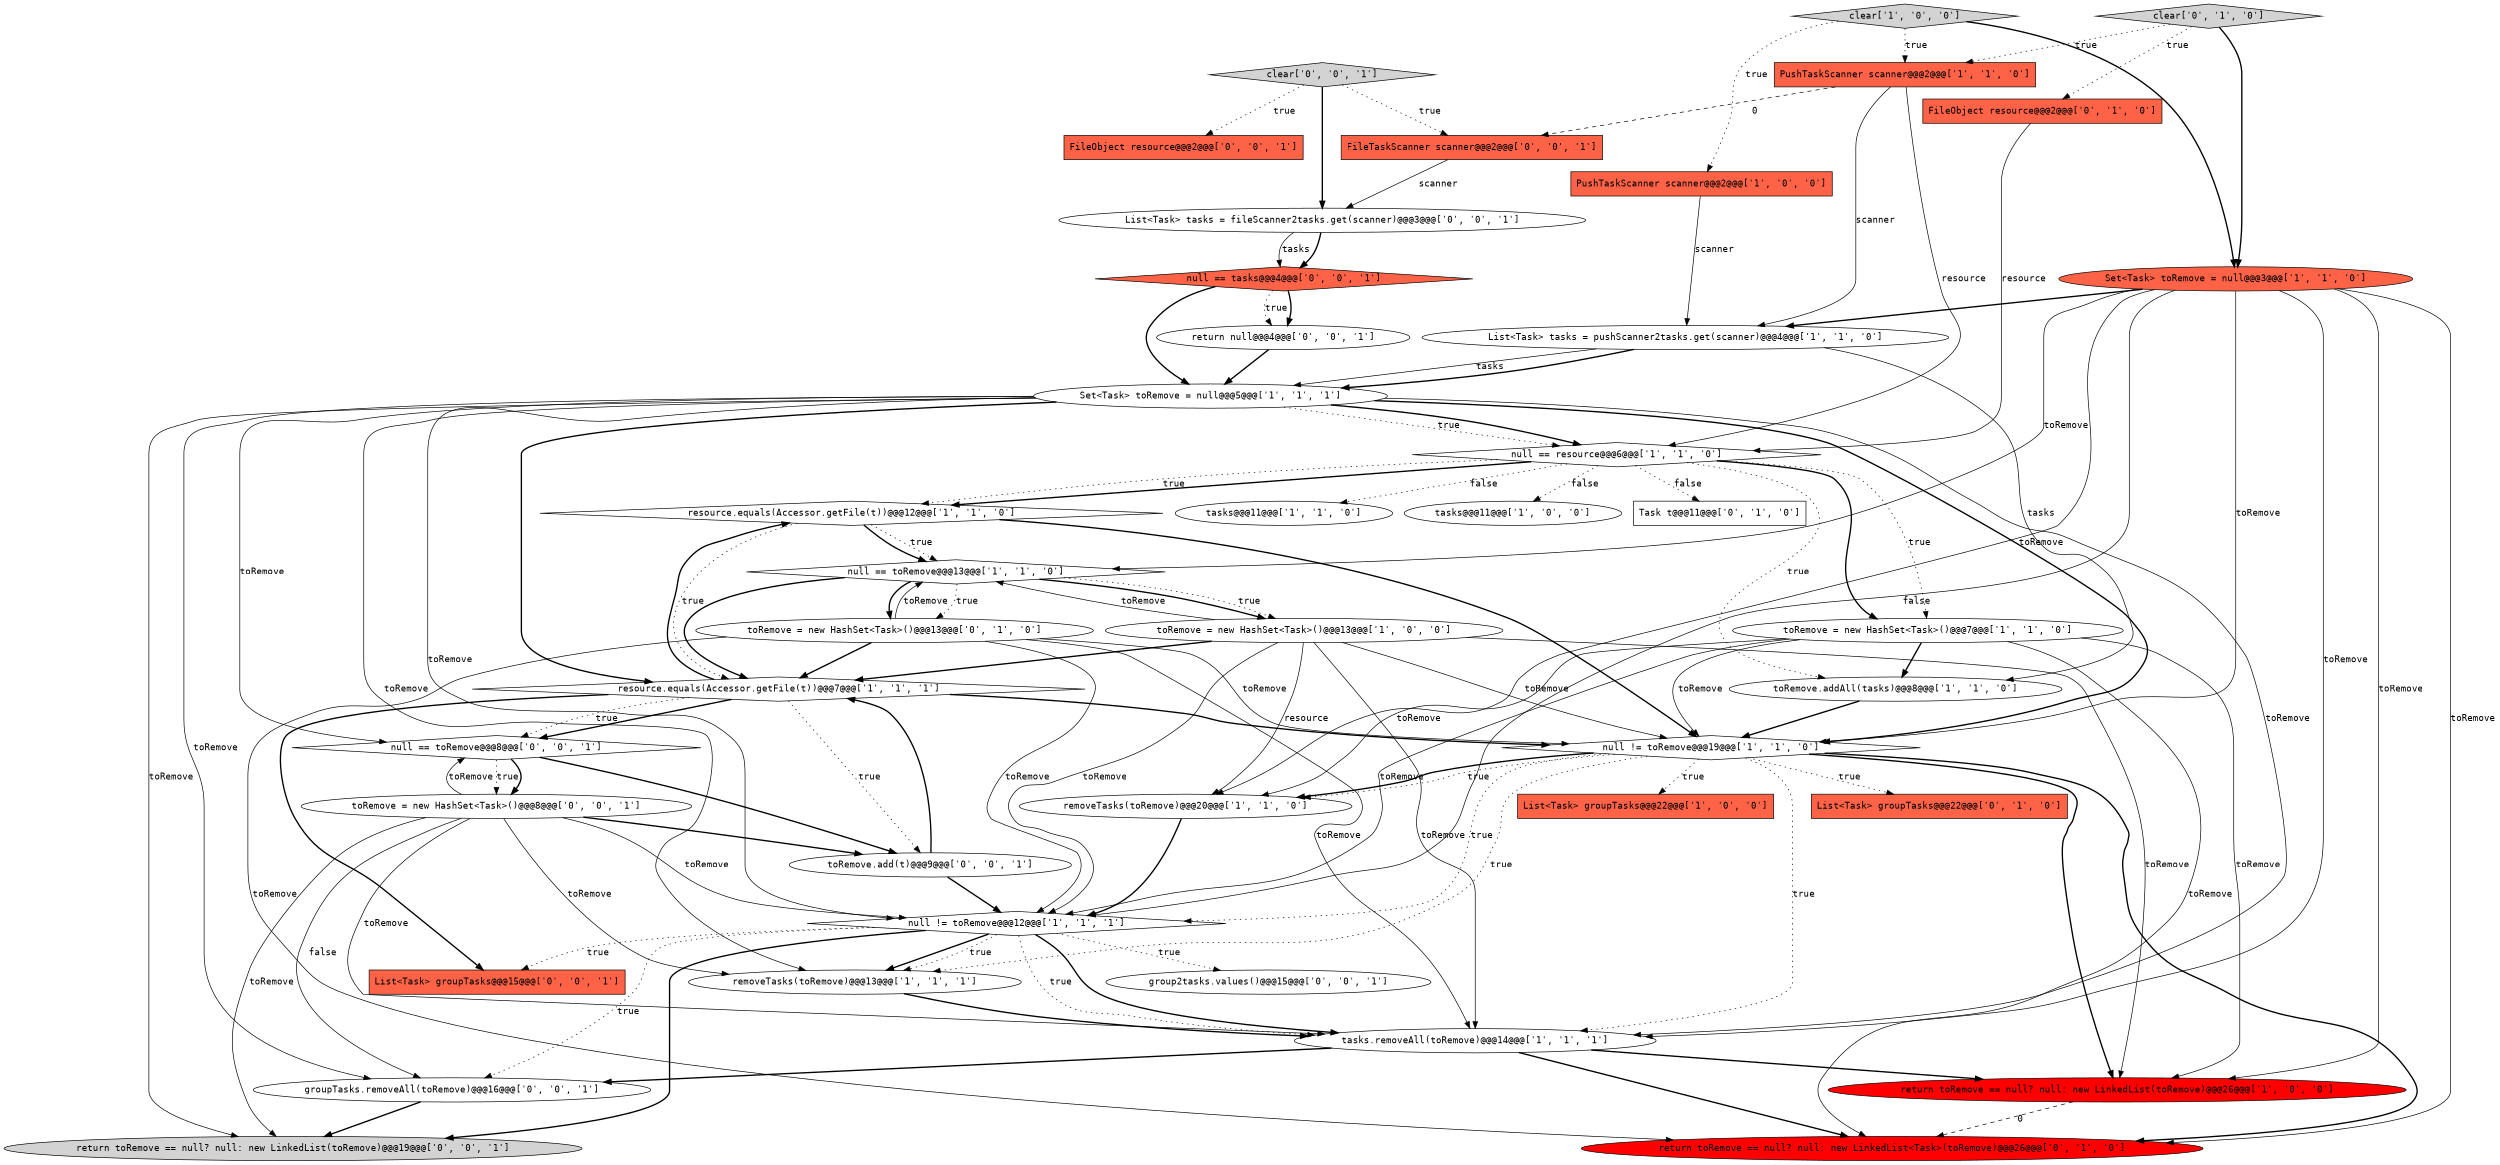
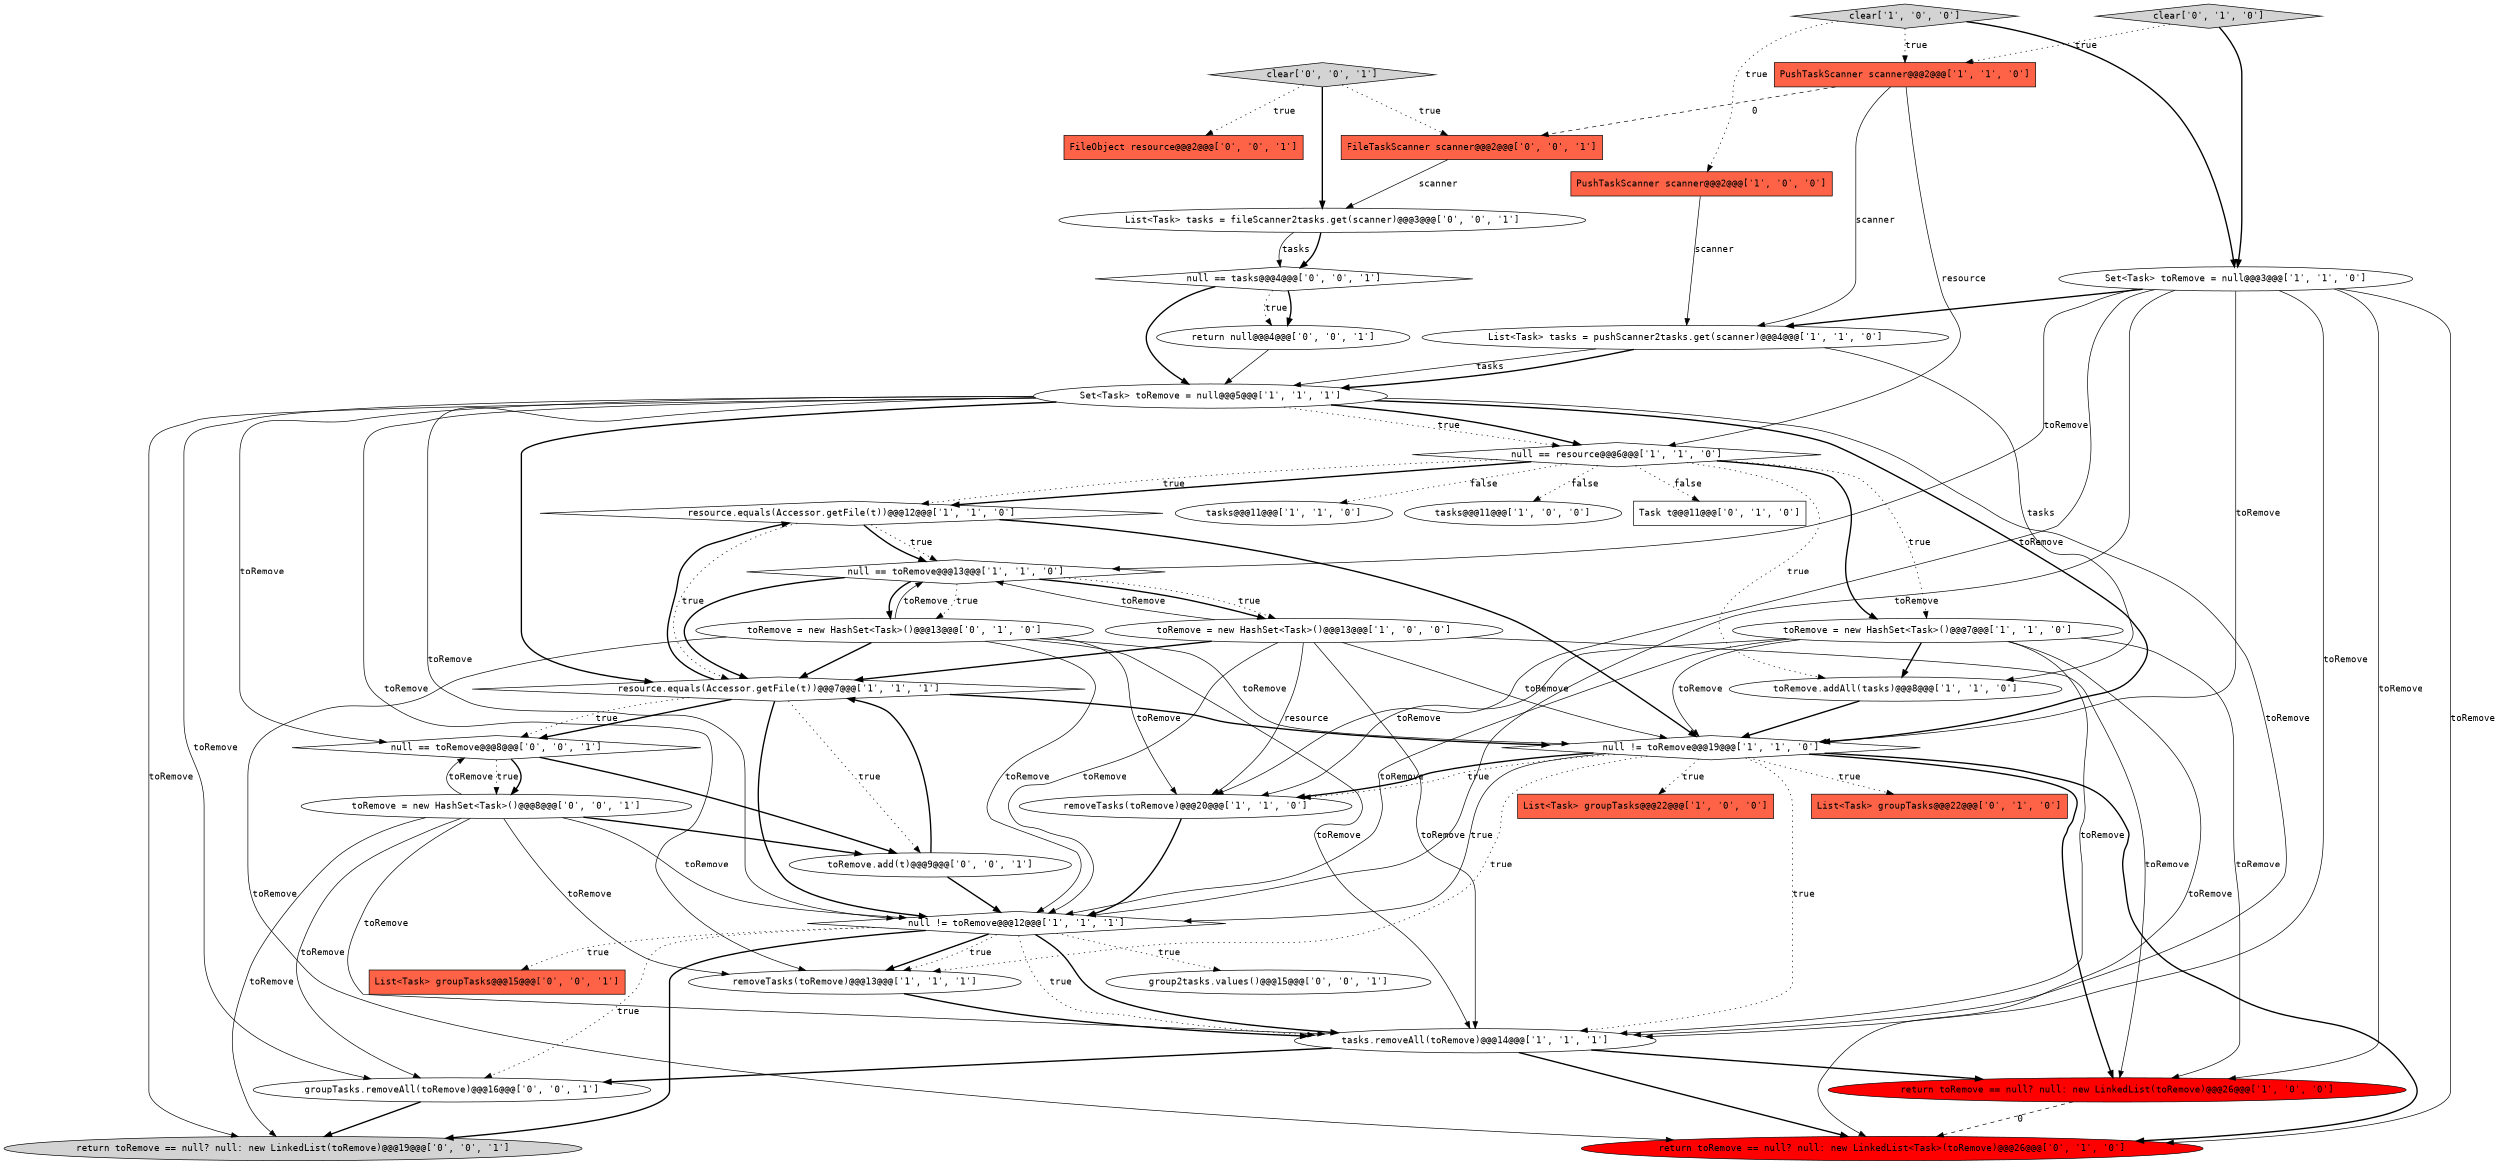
  digraph {
    fontname="DejaVu Sans Mono"
    node [fillcolor=white fontname="DejaVu Sans Mono" shape=ellipse style=filled]
    edge [fontname="DejaVu Sans Mono" style=solid]
    n1 [fillcolor=tomato label="List<Task> groupTasks@@@15@@@['0', '0', '1']" shape=box]
    n2 [fillcolor=tomato label="PushTaskScanner scanner@@@2@@@['1', '1', '0']" shape=box]
    n3 [label="List<Task> tasks = pushScanner2tasks.get(scanner)@@@4@@@['1', '1', '0']"]
    n4 [label="null == resource@@@6@@@['1', '1', '0']" shape=diamond]
    n5 [fillcolor=tomato label="FileTaskScanner scanner@@@2@@@['0', '0', '1']" shape=box]
    n6 [label="Set<Task> toRemove = null@@@5@@@['1', '1', '1']"]
    n7 [label="toRemove.addAll(tasks)@@@8@@@['1', '1', '0']"]
    n8 [label="tasks@@@11@@@['1', '1', '0']"]
    n9 [label="toRemove = new HashSet<Task>()@@@7@@@['1', '1', '0']"]
    n10 [label="resource.equals(Accessor.getFile(t))@@@12@@@['1', '1', '0']" shape=diamond]
    n11 [label="tasks@@@11@@@['1', '0', '0']"]
    n12 [label="Task t@@@11@@@['0', '1', '0']" shape=box]
    n13 [label="List<Task> tasks = fileScanner2tasks.get(scanner)@@@3@@@['0', '0', '1']"]
    n14 [label="null == toRemove@@@8@@@['0', '0', '1']" shape=diamond]
    n15 [label="toRemove.add(t)@@@9@@@['0', '0', '1']"]
    n16 [label="toRemove = new HashSet<Task>()@@@8@@@['0', '0', '1']"]
    n17 [label="null != toRemove@@@12@@@['1', '1', '1']" shape=diamond]
    n18 [label="resource.equals(Accessor.getFile(t))@@@7@@@['1', '1', '1']" shape=diamond]
    n19 [label="tasks.removeAll(toRemove)@@@14@@@['1', '1', '1']"]
    n20 [fillcolor=lightgray label="return toRemove == null? null: new LinkedList(toRemove)@@@19@@@['0', '0', '1']"]
    n21 [label="groupTasks.removeAll(toRemove)@@@16@@@['0', '0', '1']"]
    n22 [label="removeTasks(toRemove)@@@13@@@['1', '1', '1']"]
    n23 [fillcolor=red label="return toRemove == null? null: new LinkedList(toRemove)@@@26@@@['1', '0', '0']"]
    n24 [fillcolor=red label="return toRemove == null? null: new LinkedList<Task>(toRemove)@@@26@@@['0', '1', '0']"]
    n25 [label="removeTasks(toRemove)@@@20@@@['1', '1', '0']"]
    n26 [label="group2tasks.values()@@@15@@@['0', '0', '1']"]
    n27 [label="null != toRemove@@@19@@@['1', '1', '0']" shape=diamond]
-   n28 [fillcolor=tomato label="Set<Task> toRemove = null@@@3@@@['1', '1', '0']"]
+   n28 [label="Set<Task> toRemove = null@@@3@@@['1', '1', '0']"]
    n29 [label="null == toRemove@@@13@@@['1', '1', '0']" shape=diamond]
    n30 [label="toRemove = new HashSet<Task>()@@@13@@@['1', '0', '0']"]
    n31 [label="toRemove = new HashSet<Task>()@@@13@@@['0', '1', '0']"]
    n32 [fillcolor=tomato label="List<Task> groupTasks@@@22@@@['0', '1', '0']" shape=box]
    n33 [fillcolor=tomato label="List<Task> groupTasks@@@22@@@['1', '0', '0']" shape=box]
    n34 [fillcolor=lightgray label="clear['0', '1', '0']" shape=diamond]
-   n35 [fillcolor=tomato label="FileObject resource@@@2@@@['0', '1', '0']" shape=box]
    n36 [fillcolor=lightgray label="clear['0', '0', '1']" shape=diamond]
    n37 [fillcolor=tomato label="FileObject resource@@@2@@@['0', '0', '1']" shape=box]
-   n38 [fillcolor=tomato label="null == tasks@@@4@@@['0', '0', '1']" shape=diamond]
+   n38 [label="null == tasks@@@4@@@['0', '0', '1']" shape=diamond]
    n39 [label="return null@@@4@@@['0', '0', '1']"]
    n40 [fillcolor=lightgray label="clear['1', '0', '0']" shape=diamond]
    n41 [fillcolor=tomato label="PushTaskScanner scanner@@@2@@@['1', '0', '0']" shape=box]
    n2 -> n3 [label=scanner]
    n2 -> n4 [label=resource]
    n2 -> n5 [label=0 style=dashed]
    n3 -> n6 [label=tasks]
    n3 -> n6 [style=bold]
    n3 -> n7 [label=tasks]
    n4 -> n7 [label=true style=dotted]
    n4 -> n8 [label=false style=dotted]
    n4 -> n9 [label=true style=dotted]
    n4 -> n9 [style=bold]
    n4 -> n10 [style=bold]
    n4 -> n10 [label=true style=dotted]
    n4 -> n11 [label=false style=dotted]
    n4 -> n12 [label=false style=dotted]
    n5 -> n13 [label=scanner]
    n6 -> n4 [label=true style=dotted]
    n6 -> n4 [style=bold]
    n6 -> n14 [label=toRemove]
    n6 -> n17 [label=toRemove]
    n6 -> n18 [style=bold]
    n6 -> n19 [label=toRemove]
    n6 -> n20 [label=toRemove]
    n6 -> n21 [label=toRemove]
    n6 -> n22 [label=toRemove]
    n6 -> n27 [style=bold]
    n7 -> n27 [style=bold]
    n9 -> n7 [style=bold]
    n9 -> n17 [label=toRemove]
+   n9 -> n19 [label=toRemove]
    n9 -> n23 [label=toRemove]
    n9 -> n24 [label=toRemove]
    n9 -> n25 [label=toRemove]
    n9 -> n27 [label=toRemove]
    n10 -> n18 [label=true style=dotted]
    n10 -> n27 [style=bold]
    n10 -> n29 [label=true style=dotted]
    n10 -> n29 [style=bold]
    n13 -> n38 [style=bold]
    n13 -> n38 [label=tasks]
    n14 -> n15 [style=bold]
    n14 -> n16 [label=true style=dotted]
    n14 -> n16 [style=bold]
    n15 -> n17 [style=bold]
    n15 -> n18 [style=bold]
    n16 -> n14 [label=toRemove]
    n16 -> n15 [style=bold]
    n16 -> n17 [label=toRemove]
    n16 -> n19 [label=toRemove]
    n16 -> n20 [label=toRemove]
-   n16 -> n21 [label=false]
+   n16 -> n21 [label=toRemove]
    n16 -> n22 [label=toRemove]
    n17 -> n1 [label=true style=dotted]
    n17 -> n19 [style=bold]
    n17 -> n19 [label=true style=dotted]
    n17 -> n20 [style=bold]
    n17 -> n21 [label=true style=dotted]
    n17 -> n22 [style=bold]
    n17 -> n22 [label=true style=dotted]
    n17 -> n26 [label=true style=dotted]
    n18 -> n10 [style=bold]
    n18 -> n14 [style=bold]
    n18 -> n14 [label=true style=dotted]
    n18 -> n15 [label=true style=dotted]
-   n18 -> n1 [style=bold]
+   n18 -> n17 [style=bold]
    n18 -> n27 [style=bold]
    n19 -> n21 [style=bold]
    n19 -> n23 [style=bold]
    n19 -> n24 [style=bold]
    n21 -> n20 [style=bold]
    n22 -> n19 [style=bold]
    n23 -> n24 [label=0 style=dashed]
    n25 -> n17 [style=bold]
-   n27 -> n17 [label=true style=dotted]
+   n27 -> n17 [label=true]
    n27 -> n19 [label=true style=dotted]
    n27 -> n22 [label=true style=dotted]
    n27 -> n23 [style=bold]
    n27 -> n24 [style=bold]
    n27 -> n25 [style=bold]
    n27 -> n25 [label=true style=dotted]
    n27 -> n32 [label=true style=dotted]
    n27 -> n33 [label=true style=dotted]
    n28 -> n3 [style=bold]
-   n28 -> n17 [label=false]
+   n28 -> n17 [label=toRemove]
    n28 -> n19 [label=toRemove]
    n28 -> n23 [label=toRemove]
    n28 -> n24 [label=toRemove]
    n28 -> n25 [label=toRemove]
    n28 -> n27 [label=toRemove]
    n28 -> n29 [label=toRemove]
    n29 -> n18 [style=bold]
    n29 -> n30 [style=bold]
    n29 -> n30 [label=true style=dotted]
    n29 -> n31 [label=true style=dotted]
    n29 -> n31 [style=bold]
    n30 -> n17 [label=toRemove]
    n30 -> n18 [style=bold]
    n30 -> n19 [label=toRemove]
    n30 -> n23 [label=toRemove]
    n30 -> n25 [label=resource]
    n30 -> n27 [label=toRemove]
    n30 -> n29 [label=toRemove]
    n31 -> n17 [label=toRemove]
    n31 -> n18 [style=bold]
    n31 -> n19 [label=toRemove]
    n31 -> n24 [label=toRemove]
+   n31 -> n25 [label=toRemove]
    n31 -> n27 [label=toRemove]
    n31 -> n29 [label=toRemove]
    n34 -> n2 [label=true style=dotted]
    n34 -> n28 [style=bold]
-   n34 -> n35 [label=true style=dotted]
-   n35 -> n4 [label=resource]
    n36 -> n5 [label=true style=dotted]
    n36 -> n13 [style=bold]
    n36 -> n37 [label=true style=dotted]
    n38 -> n6 [style=bold]
    n38 -> n39 [style=bold]
    n38 -> n39 [label=true style=dotted]
-   n39 -> n6 [style=bold]
+   n39 -> n6
    n40 -> n2 [label=true style=dotted]
    n40 -> n28 [style=bold]
    n40 -> n41 [label=true style=dotted]
    n41 -> n3 [label=scanner]
  }
